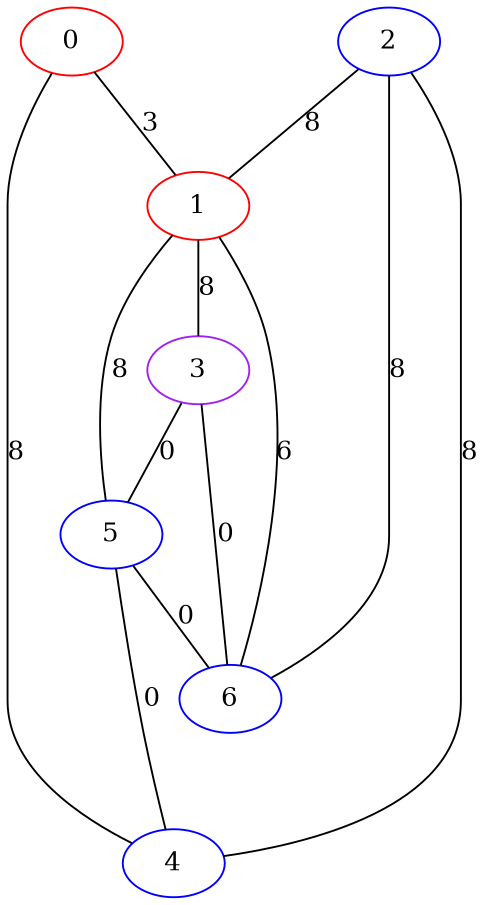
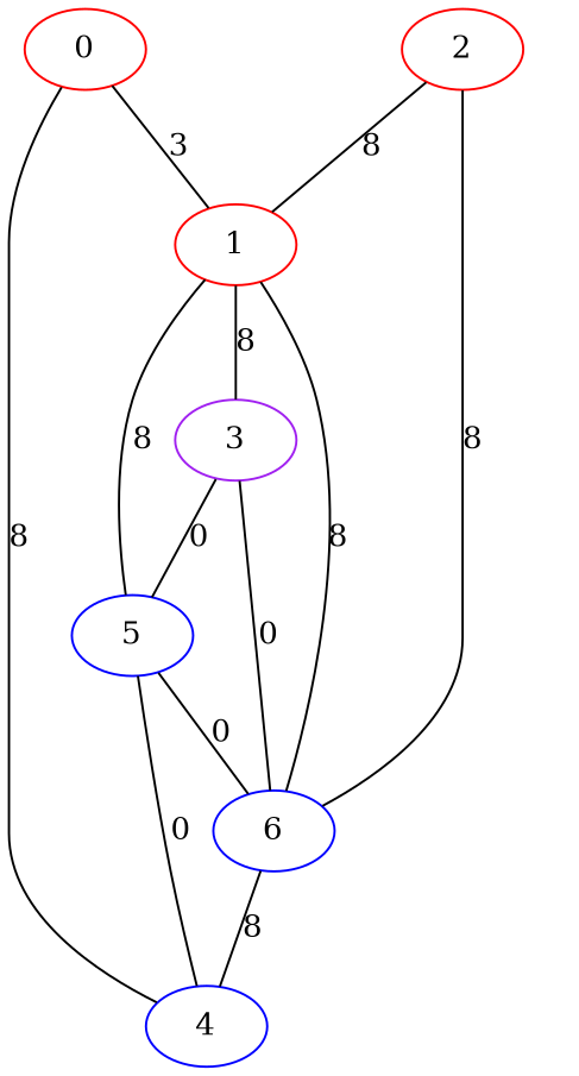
  graph {
    node [color=red weight=1]
    0
    1
    4 [color=blue weight=3]
    3 [color=purple weight=4]
    5 [color=blue weight=3]
    6 [color=blue weight=3]
-   2 [color=blue]
+   2
    0 -- 1 [label=3]
    0 -- 4 [label=8]
    1 -- 3 [label=8]
    1 -- 5 [label=8]
-   1 -- 6 [label=6]
+   1 -- 6 [label=8]
    4 -- 5 [label=0]
    3 -- 5 [label=0]
    3 -- 6 [label=0]
    5 -- 6 [label=0]
    2 -- 1 [label=8]
-   2 -- 4 [label=8]
+   6 -- 4 [label=8]
    2 -- 6 [label=8]
  }
